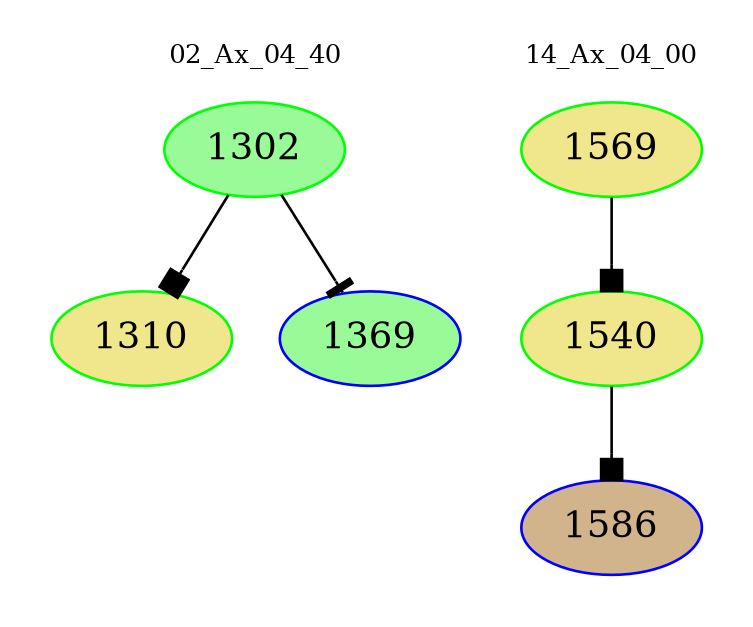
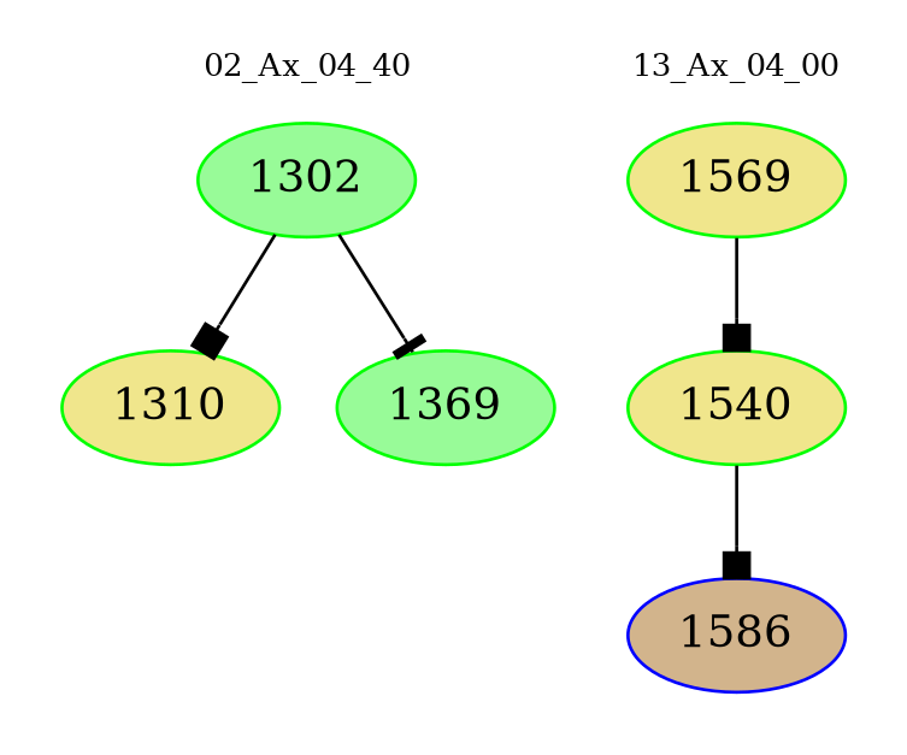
  digraph {
    node [color=green fillcolor=khaki style=filled]
    edge [arrowhead=box color=black]
    n1 [label=1310]
    n2 [fillcolor=palegreen label=1302]
-   n3 [color=blue fillcolor=palegreen label=1369]
+   n3 [fillcolor=palegreen label=1369]
    n4 [label=1569]
    n5 [label=1540]
    n6 [color=blue fillcolor=tan label=1586]
    subgraph cluster_1 {
      color=white
      fontsize=10
      label="02_Ax_04_40"
      n1
      n2
      n3
    }
    subgraph cluster_2 {
      color=white
      fontsize=10
-     label="14_Ax_04_00"
+     label="13_Ax_04_00"
      n4
      n5
      n6
    }
    n2 -> n1
    n2 -> n3 [arrowhead=tee]
    n4 -> n5
    n5 -> n6
  }
